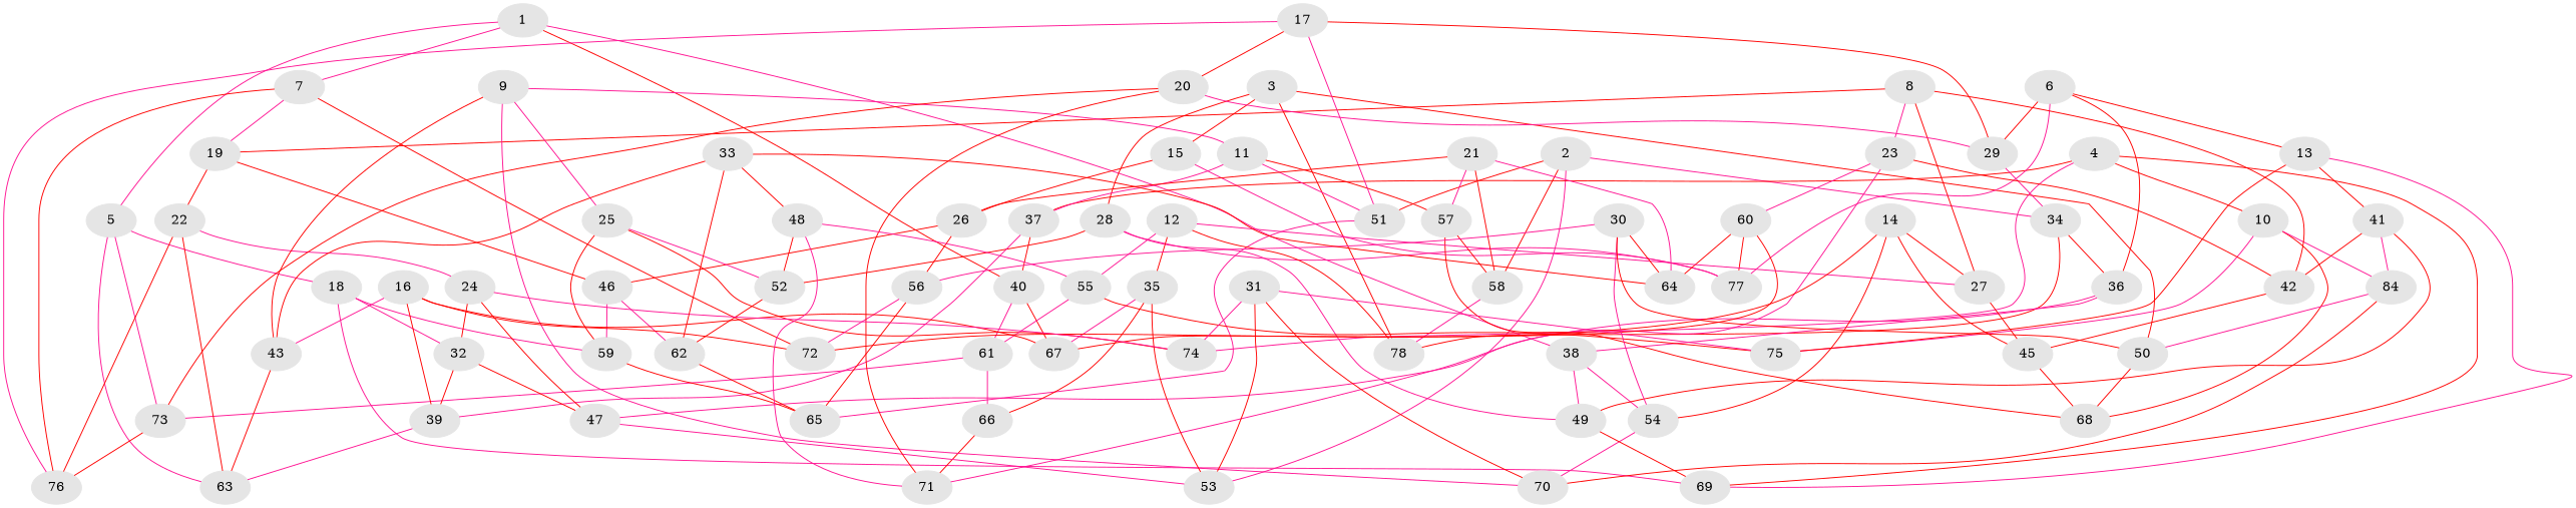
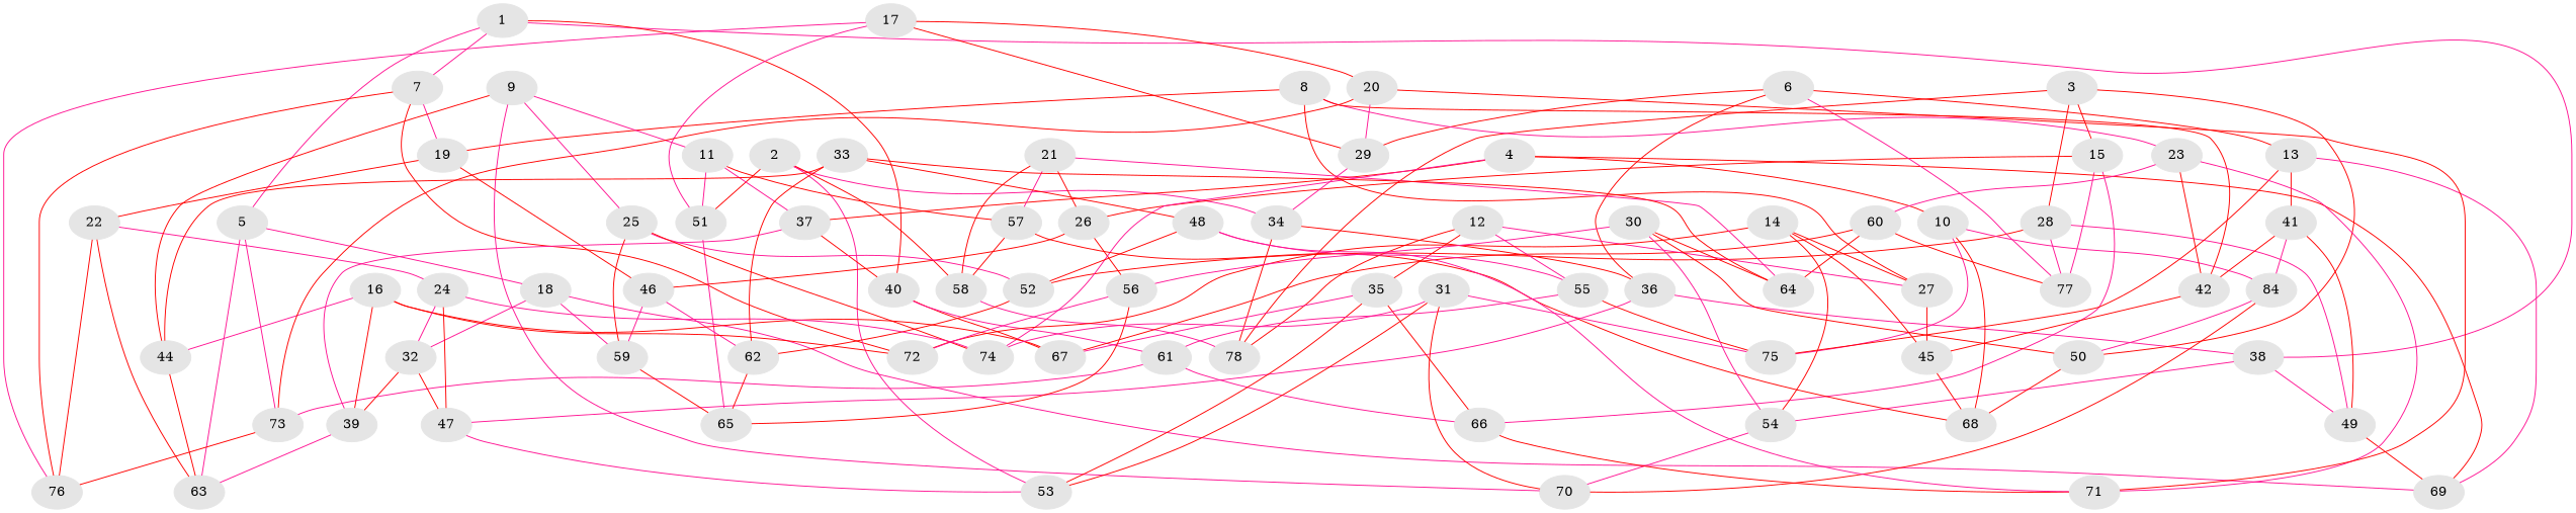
  graph {
    node [color=gray90 style=filled]
    edge [color=red]
    1
    5
    7
    38
    40
    18
    63
    73
    19
    72
    76
    54
    49
    67
    61
    2
    34
    51
    53
    58
    78
    36
    65
    3
    15
    28
    50
    77
    26
    66
    52
    68
    4
    10
    37
    69
    74
    n38 [label=84]
    75
    39
    32
    59
    6
    13
    29
    41
    47
    22
    46
    8
    23
    27
    42
    71
    60
    45
    9
    11
    25
-   43
+   43 [label=44]
    70
    57
    12
    35
    55
    14
    56
    16
    17
    20
    24
    62
    21
    64
    30
    31
    33
    48
    1 -- 5 [color=deeppink]
    1 -- 7 [color=deeppink]
    1 -- 38 [color=deeppink]
    1 -- 40
    5 -- 18 [color=deeppink]
    5 -- 63 [color=deeppink]
    5 -- 73 [color=deeppink]
    7 -- 19 [color=deeppink]
    7 -- 72
    7 -- 76
    38 -- 54 [color=deeppink]
    38 -- 49 [color=deeppink]
    40 -- 67
    40 -- 61 [color=deeppink]
    18 -- 69 [color=deeppink]
    18 -- 32 [color=deeppink]
    18 -- 59 [color=deeppink]
    73 -- 76
    19 -- 22
    19 -- 46
    54 -- 70 [color=deeppink]
    49 -- 69
    61 -- 73 [color=deeppink]
    61 -- 66 [color=deeppink]
    2 -- 34 [color=deeppink]
    2 -- 51
    2 -- 53 [color=deeppink]
    2 -- 58
    34 -- 78
    34 -- 36
    51 -- 65 [color=deeppink]
    58 -- 78 [color=deeppink]
    36 -- 38 [color=deeppink]
    36 -- 47 [color=deeppink]
    3 -- 78
    3 -- 15
    3 -- 28
    3 -- 50
    15 -- 77 [color=deeppink]
    15 -- 26
+   15 -- 66 [color=deeppink]
    28 -- 49 [color=deeppink]
    28 -- 77 [color=deeppink]
    28 -- 52
    50 -- 68
    26 -- 46
    26 -- 56
    66 -- 71
    52 -- 62
    4 -- 10
    4 -- 37
    4 -- 69
    4 -- 74 [color=deeppink]
    10 -- 68
    10 -- n38 [color=deeppink]
    10 -- 75 [color=deeppink]
    37 -- 40
    37 -- 39 [color=deeppink]
    n38 -- 50 [color=deeppink]
    n38 -- 70
    39 -- 63 [color=deeppink]
    32 -- 39
    32 -- 47
    59 -- 65
    6 -- 36
    6 -- 77 [color=deeppink]
    6 -- 13
    6 -- 29
    13 -- 69 [color=deeppink]
    13 -- 75
    13 -- 41
    29 -- 34 [color=deeppink]
    41 -- 49
    41 -- n38 [color=deeppink]
    41 -- 42
    47 -- 53 [color=deeppink]
    22 -- 63
    22 -- 76
    22 -- 24 [color=deeppink]
    46 -- 59 [color=deeppink]
    46 -- 62 [color=deeppink]
    8 -- 19
    8 -- 23 [color=deeppink]
    8 -- 27
    8 -- 42
    23 -- 42
    23 -- 71 [color=deeppink]
    23 -- 60 [color=deeppink]
    27 -- 45
    42 -- 45
    60 -- 67
    60 -- 77
    60 -- 64
    45 -- 68
    9 -- 11 [color=deeppink]
    9 -- 25 [color=deeppink]
    9 -- 43
    9 -- 70 [color=deeppink]
    11 -- 51 [color=deeppink]
    11 -- 37 [color=deeppink]
    11 -- 57
    25 -- 52 [color=deeppink]
    25 -- 74
    25 -- 59
    43 -- 63
    57 -- 58
    57 -- 68
    12 -- 78
    12 -- 27 [color=deeppink]
    12 -- 35
    12 -- 55 [color=deeppink]
    35 -- 67 [color=deeppink]
    35 -- 53
    35 -- 66
    55 -- 61 [color=deeppink]
    55 -- 75
    14 -- 72
    14 -- 54
    14 -- 27
    14 -- 45
    56 -- 72 [color=deeppink]
    56 -- 65
    16 -- 72
    16 -- 67
    16 -- 39
    16 -- 43 [color=deeppink]
    17 -- 76 [color=deeppink]
    17 -- 51 [color=deeppink]
    17 -- 29
    17 -- 20
    20 -- 73
    20 -- 29 [color=deeppink]
    20 -- 71
    24 -- 74 [color=deeppink]
-   24 -- 32
+   24 -- 32 [color=deeppink]
    24 -- 47
    62 -- 65
    21 -- 58
    21 -- 26
    21 -- 57 [color=deeppink]
    21 -- 64 [color=deeppink]
    30 -- 54 [color=deeppink]
    30 -- 50
    30 -- 56 [color=deeppink]
    30 -- 64
    31 -- 53
    31 -- 74 [color=deeppink]
    31 -- 75 [color=deeppink]
    31 -- 70
    33 -- 43
    33 -- 62
    33 -- 64
    33 -- 48
    48 -- 52
    48 -- 71 [color=deeppink]
    48 -- 55 [color=deeppink]
  }
